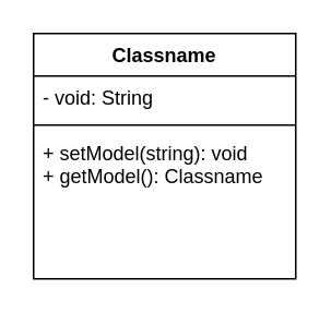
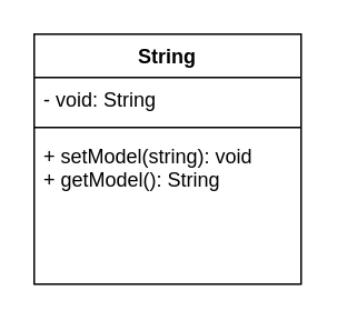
  <mxCell id="0" />
  <mxCell id="1" parent="0" />
- <mxCell id="2" value="Classname" style="swimlane;fontStyle=1;align=center;verticalAlign=top;childLayout=stackLayout;horizontal=1;startSize=26;horizontalStack=0;resizeParent=1;resizeParentMax=0;resizeLast=0;collapsible=1;marginBottom=0;" vertex="1" parent="1"><mxGeometry x="20" y="20" width="160" height="150" as="geometry" /></mxCell>
+ <mxCell id="2" value="String" style="swimlane;fontStyle=1;align=center;verticalAlign=top;childLayout=stackLayout;horizontal=1;startSize=26;horizontalStack=0;resizeParent=1;resizeParentMax=0;resizeLast=0;collapsible=1;marginBottom=0;" vertex="1" parent="1"><mxGeometry x="20" y="20" width="160" height="150" as="geometry" /></mxCell>
  <mxCell id="3" value="- void: String" style="text;strokeColor=none;fillColor=none;align=left;verticalAlign=top;spacingLeft=4;spacingRight=4;overflow=hidden;rotatable=0;points=[[0,0.5],[1,0.5]];portConstraint=eastwest;" vertex="1" parent="2"><mxGeometry y="26" width="160" height="26" as="geometry" /></mxCell>
  <mxCell id="4" value="" style="line;strokeWidth=1;fillColor=none;align=left;verticalAlign=middle;spacingTop=-1;spacingLeft=3;spacingRight=3;rotatable=0;labelPosition=right;points=[];portConstraint=eastwest;" vertex="1" parent="2"><mxGeometry y="52" width="160" height="8" as="geometry" /></mxCell>
- <mxCell id="5" value="+ setModel(string): void&#10;+ getModel(): Classname" style="text;strokeColor=none;fillColor=none;align=left;verticalAlign=top;spacingLeft=4;spacingRight=4;overflow=hidden;rotatable=0;points=[[0,0.5],[1,0.5]];portConstraint=eastwest;" vertex="1" parent="2"><mxGeometry y="60" width="160" height="90" as="geometry" /></mxCell>
+ <mxCell id="5" value="+ setModel(string): void&#10;+ getModel(): String" style="text;strokeColor=none;fillColor=none;align=left;verticalAlign=top;spacingLeft=4;spacingRight=4;overflow=hidden;rotatable=0;points=[[0,0.5],[1,0.5]];portConstraint=eastwest;" vertex="1" parent="2"><mxGeometry y="60" width="160" height="90" as="geometry" /></mxCell>
